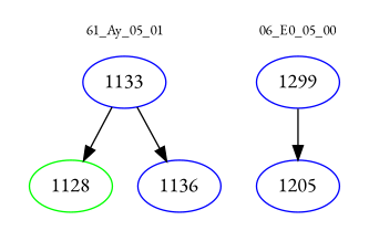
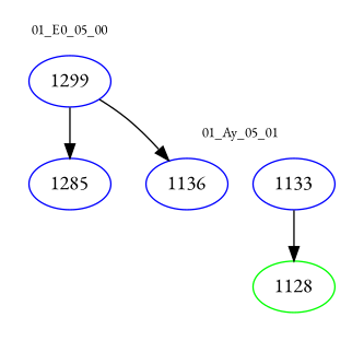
  digraph {
    fontname="EB Garamond"
    node [color=blue fontname="EB Garamond"]
    edge [color=black fontname="EB Garamond"]
    n1 [label=1133]
    n2 [color=green label=1128]
    n3 [label=1136]
    n4 [label=1299]
-   n5 [label=1205]
+   n5 [label=1285]
    subgraph cluster_1 {
      color=white
      fontsize=10
-     label="61_Ay_05_01"
+     label="01_Ay_05_01"
      n1
      n2
      n3
    }
    subgraph cluster_2 {
      color=white
      fontsize=10
-     label="06_E0_05_00"
+     label="01_E0_05_00"
      n4
      n5
    }
    n1 -> n2
-   n1 -> n3
+   n4 -> n3
    n4 -> n5
  }
